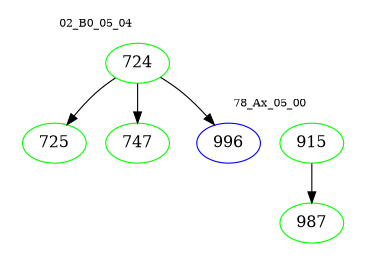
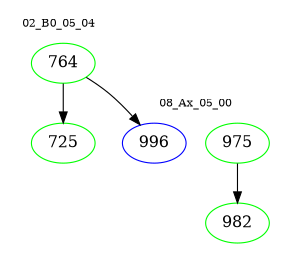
  digraph {
    node [color=green]
    edge [color=black]
-   n1 [label=915]
-   n2 [label=987]
+   n1 [label=975]
+   n2 [label=982]
    n3 [color=blue label=996]
-   n4 [label=724]
+   n4 [label=764]
    n5 [label=725]
-   n6 [label=747]
    subgraph cluster_1 {
      color=white
      fontsize=10
-     label="78_Ax_05_00"
+     label="08_Ax_05_00"
      n1
      n2
      n3
    }
    subgraph cluster_2 {
      color=white
      fontsize=10
      label="02_B0_05_04"
      n4
      n5
-     n6
    }
    n1 -> n2
    n4 -> n3
    n4 -> n5
-   n4 -> n6
  }
